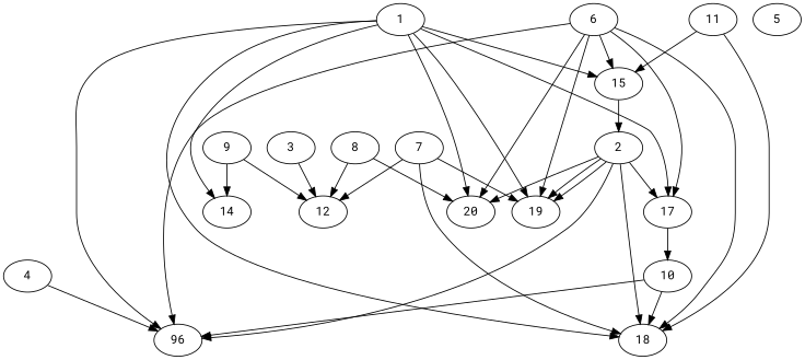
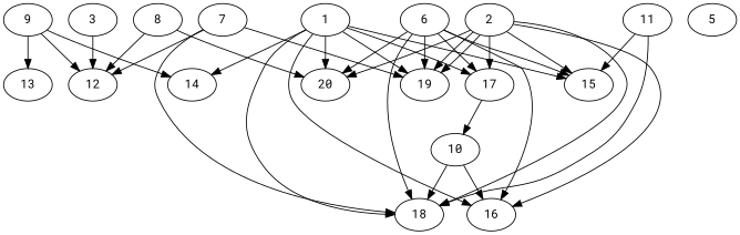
  digraph {
    fontname="Roboto Mono"
    node [alpha=0.14 fontname="Roboto Mono"]
    edge [fontname="Roboto Mono"]
    1 [alpha=0.18 expect_size=43119616]
    14 [alpha=0.00 expect_size=47927296]
    15 [expect_size=32630784]
-   16 [alpha=0.20 expect_size=38041600 label=96]
+   16 [alpha=0.20 expect_size=38041600]
    17 [alpha=0.07 expect_size=20400128]
    18 [expect_size=50822144]
    19 [alpha=0.03 expect_size=16174080]
    20 [alpha=0.20 expect_size=34649088]
    10 [expect_size=14534656]
    2 [alpha=0.10 expect_size=27718656]
    3 [alpha=0.18 expect_size=24431616]
    12 [alpha=0.10 expect_size=31064064]
-   4 [expect_size=17844224]
    5 [alpha=0.02 expect_size=5370880]
    6 [alpha=0.13 expect_size=27897856]
    7 [alpha=0.13 expect_size=37477376]
    8 [alpha=0.05 expect_size=8996864]
    9 [alpha=0.08 expect_size=43657216]
+   13 [alpha=0.09 expect_size=6510592]
    11 [alpha=0.05 expect_size=35637248]
    1 -> 14
    1 -> 15
    1 -> 16
    1 -> 17
    1 -> 18
    1 -> 19
    1 -> 20
    17 -> 10
    10 -> 16
    10 -> 18
-   15 -> 2
+   2 -> 15
    2 -> 16
    2 -> 17
    2 -> 18
    2 -> 19
    2 -> 19
    2 -> 20
    3 -> 12
-   4 -> 16
    6 -> 15
    6 -> 16
    6 -> 17
    6 -> 18
    6 -> 19
    6 -> 20
    7 -> 18
    7 -> 19
    7 -> 12
    8 -> 20
    8 -> 12
    9 -> 14
    9 -> 12
+   9 -> 13
    11 -> 15
    11 -> 18
  }
